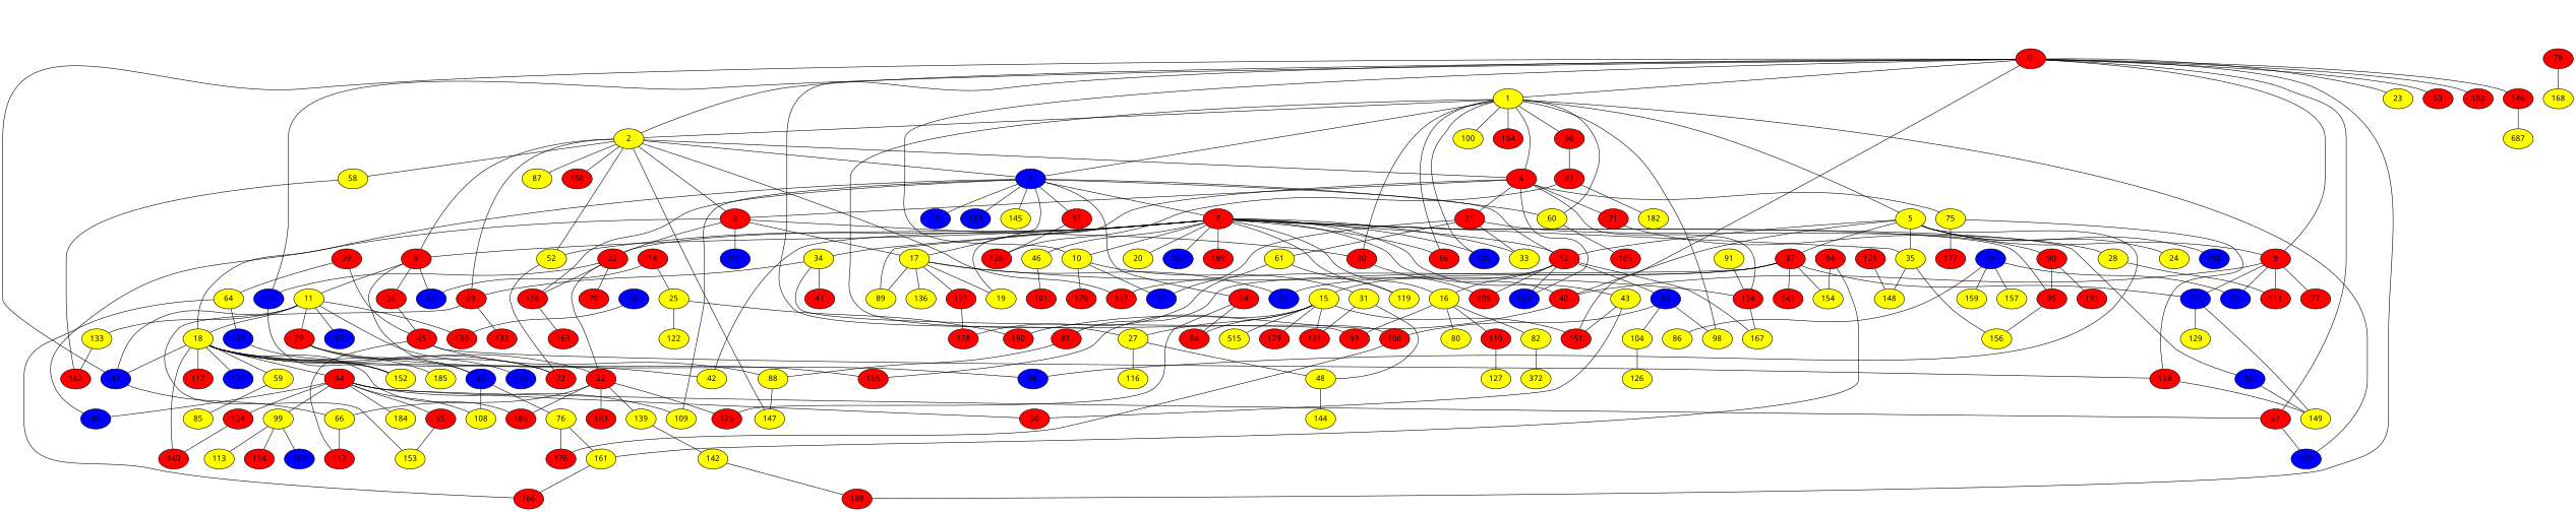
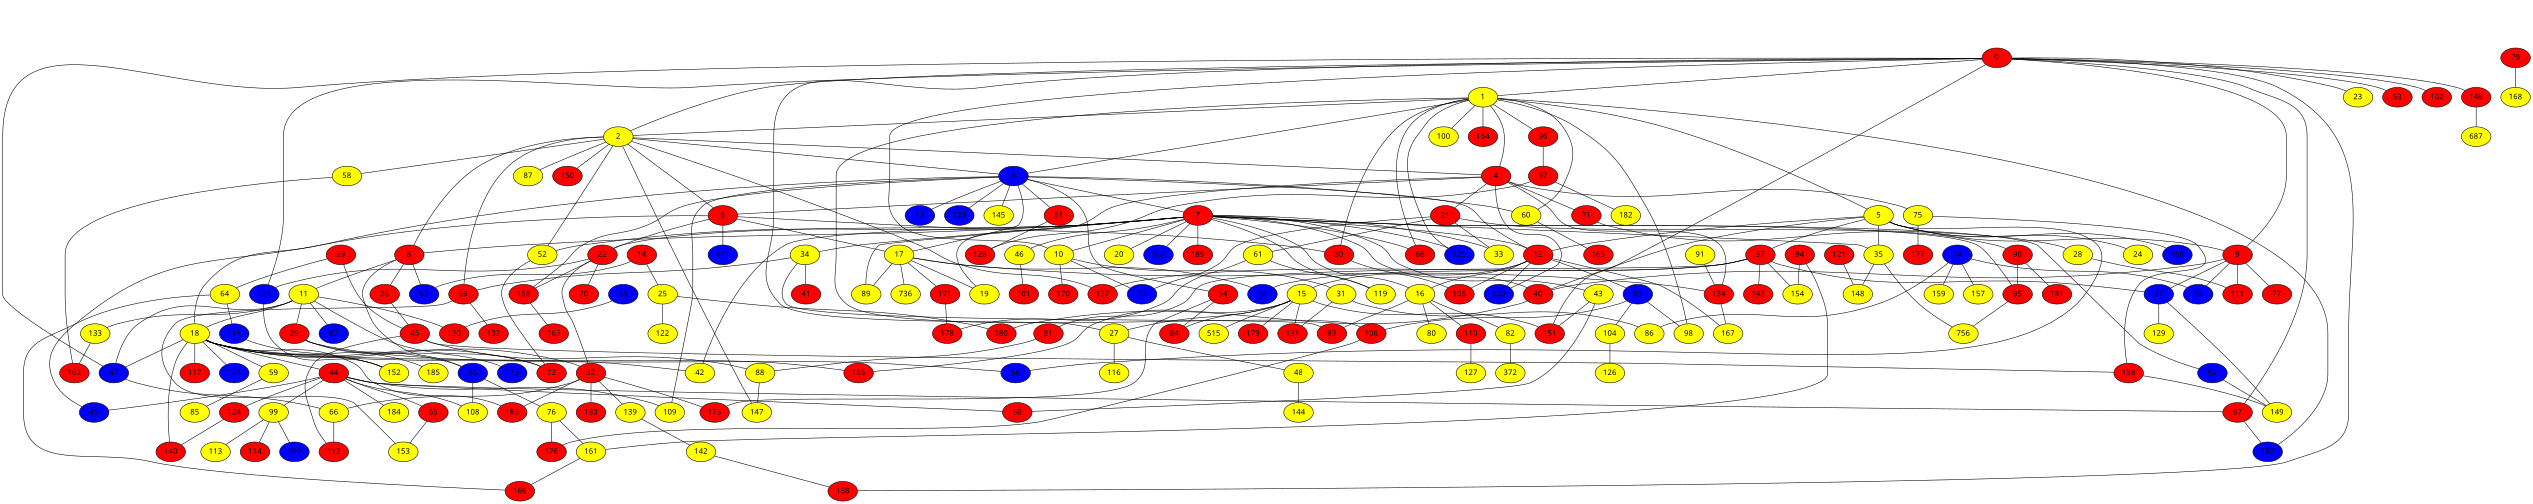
  graph {
    fontname="Noto Sans"
    node [fillcolor=red fontname="Noto Sans" style=filled]
    edge [fontname="Noto Sans"]
    1 [fillcolor=yellow]
    0
    2 [fillcolor=yellow]
    9
    10 [fillcolor=yellow]
    23 [fillcolor=yellow]
    27 [fillcolor=yellow]
    47 [fillcolor=blue]
    53
    67
    102
    135 [fillcolor=blue]
    146
    151
    188
    3 [fillcolor=blue]
    4
    5 [fillcolor=yellow]
    30
    60 [fillcolor=yellow]
    68
    96
    100 [fillcolor=yellow]
    103 [fillcolor=blue]
    106
    125 [fillcolor=blue]
    164
    98 [fillcolor=yellow]
    6
    8
    52 [fillcolor=yellow]
    58 [fillcolor=yellow]
    69
    87 [fillcolor=yellow]
    137
    147 [fillcolor=yellow]
    150
    40
    57 [fillcolor=blue]
    77
    78 [fillcolor=blue]
    111
    31 [fillcolor=yellow]
    73 [fillcolor=blue]
    170
    48 [fillcolor=yellow]
    116 [fillcolor=yellow]
    66 [fillcolor=yellow]
    152 [fillcolor=yellow]
    n50 [fillcolor=yellow label=687]
    7
    12
    13 [fillcolor=blue]
    17 [fillcolor=yellow]
    18 [fillcolor=yellow]
    51
    54
    109 [fillcolor=yellow]
    123 [fillcolor=blue]
    145 [fillcolor=yellow]
    158
    19 [fillcolor=yellow]
    21
    71
    75 [fillcolor=yellow]
    120 [fillcolor=blue]
    134
    24 [fillcolor=yellow]
    35 [fillcolor=yellow]
    37
    56 [fillcolor=blue]
    160 [fillcolor=blue]
    105
    46 [fillcolor=yellow]
    101
    165
    97
    176
    22
    49 [fillcolor=blue]
    141 [fillcolor=blue]
    11 [fillcolor=yellow]
    26
    36 [fillcolor=blue]
    63 [fillcolor=blue]
    72
    162
    153 [fillcolor=yellow]
    132
    16 [fillcolor=yellow]
    20 [fillcolor=yellow]
    33 [fillcolor=yellow]
    34 [fillcolor=yellow]
    42 [fillcolor=yellow]
    43 [fillcolor=yellow]
    89 [fillcolor=yellow]
    92 [fillcolor=blue]
    95
    107 [fillcolor=blue]
    119 [fillcolor=yellow]
    189
    15 [fillcolor=yellow]
    83 [fillcolor=blue]
    167 [fillcolor=yellow]
    38 [fillcolor=blue]
-   136 [fillcolor=yellow]
+   136 [fillcolor=yellow label=736]
    171
    155
    32
    44
    59 [fillcolor=yellow]
    117
    140
    174 [fillcolor=blue]
    186
    128
    84
    175
    163
    28 [fillcolor=yellow]
    61 [fillcolor=yellow]
    90
    138
    177
    148 [fillcolor=yellow]
-   156 [fillcolor=yellow]
+   156 [fillcolor=yellow label=756]
    81
    143
    154 [fillcolor=yellow]
    180
    70
    80 [fillcolor=yellow]
    82 [fillcolor=yellow]
    93
    110
    41
    50
    149 [fillcolor=yellow]
    29
    62 [fillcolor=blue]
    130
    133 [fillcolor=yellow]
    45
    76 [fillcolor=yellow]
    108 [fillcolor=yellow]
    129 [fillcolor=yellow]
    131
    86 [fillcolor=yellow]
    173 [fillcolor=blue]
    185 [fillcolor=yellow]
    n151 [fillcolor=yellow label=515]
    179
    104 [fillcolor=yellow]
    14
    25 [fillcolor=yellow]
    122 [fillcolor=yellow]
    n157 [fillcolor=yellow label=372]
    127 [fillcolor=yellow]
    178
    139 [fillcolor=yellow]
    183
    65
    99 [fillcolor=yellow]
    124
    184 [fillcolor=yellow]
    85 [fillcolor=yellow]
    88 [fillcolor=yellow]
    112
    144 [fillcolor=yellow]
    142 [fillcolor=yellow]
    161 [fillcolor=yellow]
    39
    64 [fillcolor=yellow]
    118 [fillcolor=blue]
    166
    113 [fillcolor=yellow]
    114
    169 [fillcolor=blue]
    55 [fillcolor=blue]
    181
    74 [fillcolor=blue]
    157 [fillcolor=yellow]
    159 [fillcolor=yellow]
    168 [fillcolor=yellow]
    79
    126 [fillcolor=yellow]
    91 [fillcolor=yellow]
    94
    182 [fillcolor=yellow]
    121
    1 -- 2
    1 -- 3
    1 -- 4
    1 -- 5
    1 -- 30
    1 -- 60
    1 -- 68
    1 -- 96
    1 -- 100
    1 -- 103
    1 -- 106
    1 -- 125
    1 -- 164
    1 -- 98
    0 -- 1
    0 -- 2
    0 -- 9
    0 -- 10
    0 -- 23
    0 -- 27
    0 -- 47
    0 -- 53
    0 -- 67
    0 -- 102
    0 -- 135
    0 -- 146
    0 -- 151
    0 -- 188
    2 -- 3
    2 -- 4
    2 -- 6
    2 -- 8
    2 -- 52
    2 -- 58
    2 -- 69
    2 -- 87
    2 -- 137
    2 -- 147
    2 -- 150
    9 -- 40
    9 -- 57
    9 -- 77
    9 -- 78
    9 -- 111
    10 -- 31
    10 -- 73
    10 -- 170
    27 -- 48
    27 -- 116
    47 -- 66
    67 -- 103
    135 -- 152
    146 -- n50
    3 -- 60
    3 -- 7
    3 -- 12
    3 -- 13
    3 -- 17
    3 -- 18
    3 -- 51
    3 -- 54
    3 -- 109
    3 -- 123
    3 -- 145
    3 -- 158
    4 -- 6
    4 -- 19
    4 -- 21
    4 -- 71
    4 -- 75
    4 -- 120
    4 -- 134
    5 -- 9
    5 -- 40
    5 -- 12
    5 -- 24
    5 -- 35
    5 -- 37
    5 -- 56
    5 -- 160
    30 -- 105
    60 -- 165
    96 -- 97
    106 -- 176
    6 -- 30
    6 -- 17
    6 -- 22
    6 -- 49
    6 -- 141
    8 -- 11
    8 -- 26
    8 -- 36
    8 -- 63
    52 -- 72
    58 -- 162
    69 -- 153
    69 -- 132
    40 -- 180
    57 -- 149
    57 -- 129
    31 -- 131
-   31 -- 48
+   31 -- 86
    48 -- 144
    66 -- 112
    7 -- 10
    7 -- 68
    7 -- 125
    7 -- 8
    7 -- 52
    7 -- 40
    7 -- 12
    7 -- 35
    7 -- 46
    7 -- 22
    7 -- 16
    7 -- 20
    7 -- 33
    7 -- 34
    7 -- 42
    7 -- 43
    7 -- 89
    7 -- 92
    7 -- 95
    7 -- 107
    7 -- 119
    7 -- 189
    12 -- 120
    12 -- 105
    12 -- 16
    12 -- 15
    12 -- 83
    12 -- 167
    17 -- 19
    17 -- 134
    17 -- 89
    17 -- 38
    17 -- 136
    17 -- 171
    18 -- 47
    18 -- 152
    18 -- 36
    18 -- 72
    18 -- 42
    18 -- 155
    18 -- 32
    18 -- 44
    18 -- 59
    18 -- 117
    18 -- 140
    18 -- 174
    18 -- 186
    51 -- 128
    54 -- 84
    54 -- 175
    158 -- 163
    21 -- 73
    21 -- 33
    21 -- 28
    21 -- 61
    71 -- 90
    75 -- 138
    75 -- 177
    134 -- 167
    35 -- 148
    35 -- 156
    37 -- 137
    37 -- 57
    37 -- 38
    37 -- 81
    37 -- 143
    37 -- 154
    46 -- 101
    97 -- 128
    97 -- 182
    22 -- 135
    22 -- 158
    22 -- 32
    22 -- 70
    11 -- 47
    11 -- 18
    11 -- 72
    11 -- 29
    11 -- 62
    11 -- 130
    11 -- 133
    26 -- 45
    36 -- 76
    36 -- 108
    16 -- 80
    16 -- 82
    16 -- 93
    16 -- 110
    34 -- 69
    34 -- 93
    34 -- 41
    43 -- 151
    43 -- 50
    92 -- 149
    95 -- 156
    15 -- 27
    15 -- 151
    15 -- 155
    15 -- 84
    15 -- 131
    15 -- n151
    15 -- 179
    83 -- 106
    83 -- 98
    83 -- 104
    171 -- 178
    32 -- 66
    32 -- 186
    32 -- 175
    32 -- 139
    32 -- 183
    44 -- 67
    44 -- 109
    44 -- 49
    44 -- 50
    44 -- 108
    44 -- 65
    44 -- 99
    44 -- 124
    44 -- 184
    59 -- 85
    28 -- 111
    61 -- 119
    61 -- 178
    90 -- 95
    90 -- 181
    138 -- 149
    81 -- 88
    82 -- n157
    110 -- 127
    29 -- 56
    29 -- 173
    29 -- 185
    133 -- 162
    45 -- 138
    45 -- 88
    45 -- 112
    76 -- 176
    76 -- 161
    104 -- 126
    14 -- 63
    14 -- 25
    25 -- 180
    25 -- 122
    139 -- 142
    65 -- 153
    99 -- 113
    99 -- 114
    99 -- 169
    124 -- 140
    88 -- 147
    142 -- 188
    161 -- 166
    39 -- 45
    39 -- 64
    64 -- 118
    64 -- 166
    118 -- 152
    55 -- 130
    74 -- 78
    74 -- 86
    74 -- 157
    74 -- 159
    79 -- 168
    91 -- 134
    94 -- 154
    94 -- 161
    121 -- 148
  }
